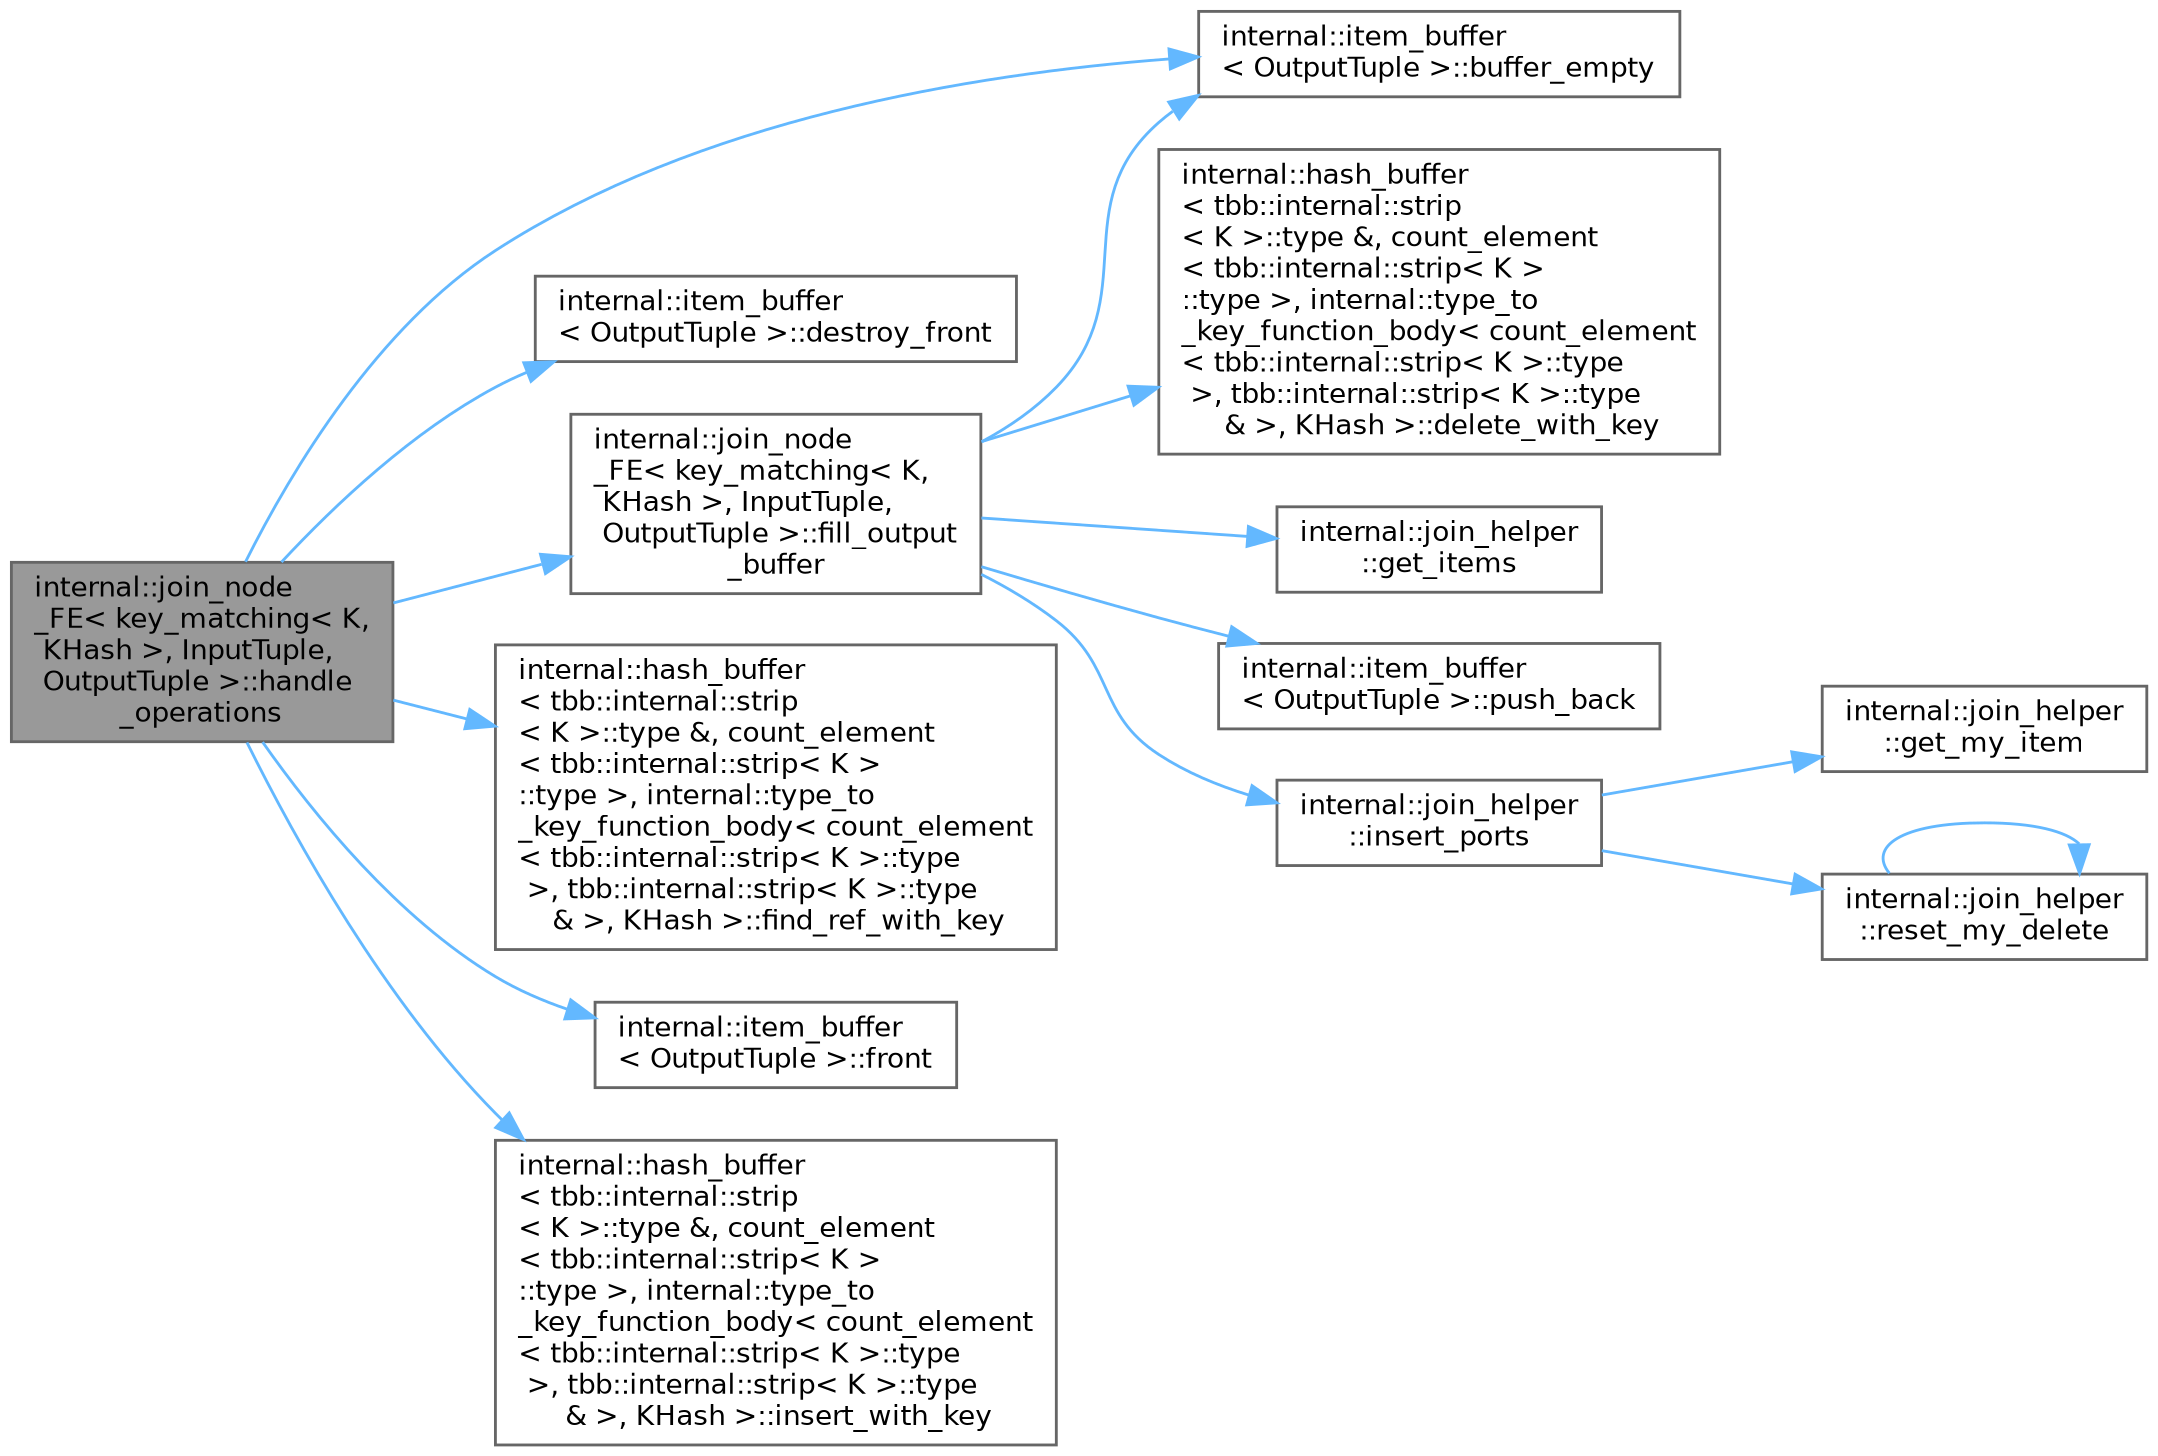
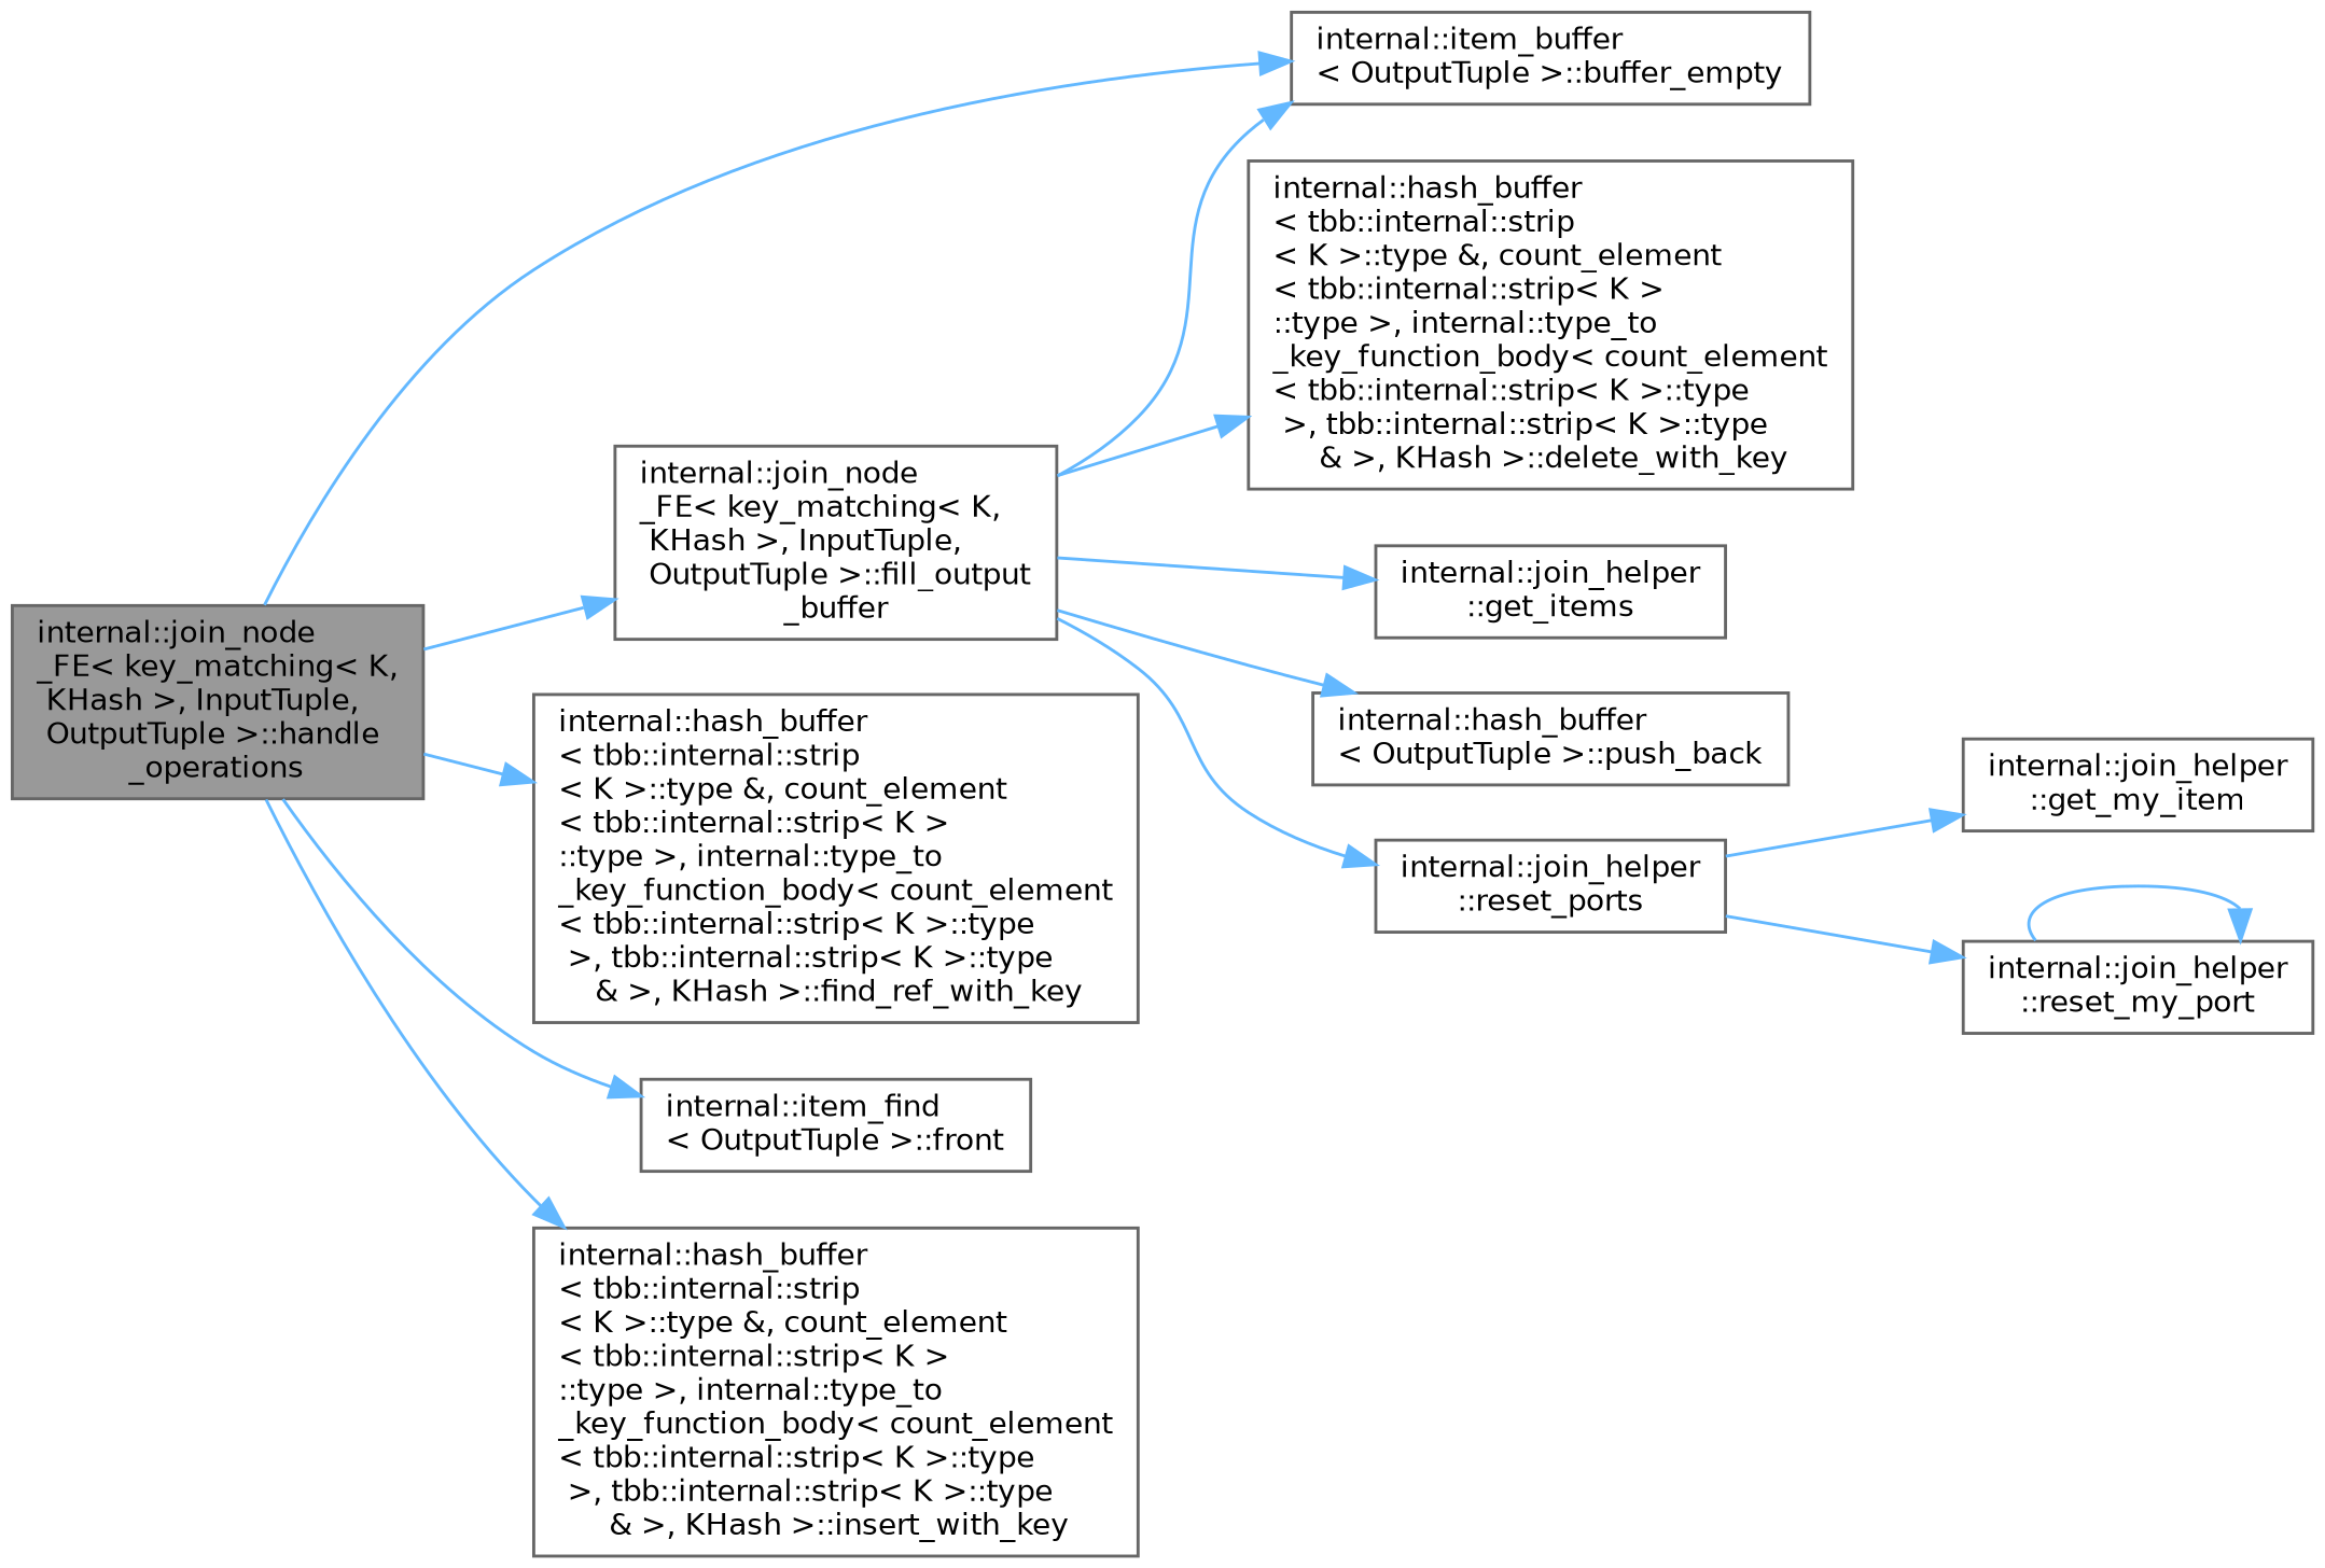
  digraph {
    rankdir=LR
    node [color=grey40 fillcolor=white fontname=Helvetica fontsize=10 shape=box style=filled]
    edge [color=steelblue1 fontname=Helvetica fontsize=10 labelfontname=Helvetica labelfontsize=10 style=solid]
    n1 [color=gray40 fillcolor=grey60 fontcolor=black height=0.2 label="internal::join_node\l_FE\< key_matching\< K,\l KHash \>, InputTuple,\l OutputTuple \>::handle\l_operations" width=0.4]
    n2 [height=0.2 label="internal::item_buffer\l\< OutputTuple \>::buffer_empty" width=0.4]
-   n3 [height=0.2 label="internal::item_buffer\l\< OutputTuple \>::destroy_front" width=0.4]
    n4 [height=0.2 label="internal::join_node\l_FE\< key_matching\< K,\l KHash \>, InputTuple,\l OutputTuple \>::fill_output\l_buffer" width=0.4]
    n5 [height=0.2 label="internal::hash_buffer\l\< tbb::internal::strip\l\< K \>::type &, count_element\l\< tbb::internal::strip\< K \>\l::type \>, internal::type_to\l_key_function_body\< count_element\l\< tbb::internal::strip\< K \>::type\l \>, tbb::internal::strip\< K \>::type\l & \>, KHash \>::find_ref_with_key" width=0.4]
-   n6 [height=0.2 label="internal::item_buffer\l\< OutputTuple \>::front" width=0.4]
+   n6 [height=0.2 label="internal::item_find\l\< OutputTuple \>::front" width=0.4]
    n7 [height=0.2 label="internal::hash_buffer\l\< tbb::internal::strip\l\< K \>::type &, count_element\l\< tbb::internal::strip\< K \>\l::type \>, internal::type_to\l_key_function_body\< count_element\l\< tbb::internal::strip\< K \>::type\l \>, tbb::internal::strip\< K \>::type\l & \>, KHash \>::insert_with_key" width=0.4]
    n8 [height=0.2 label="internal::hash_buffer\l\< tbb::internal::strip\l\< K \>::type &, count_element\l\< tbb::internal::strip\< K \>\l::type \>, internal::type_to\l_key_function_body\< count_element\l\< tbb::internal::strip\< K \>::type\l \>, tbb::internal::strip\< K \>::type\l & \>, KHash \>::delete_with_key" width=0.4]
    n9 [height=0.2 label="internal::join_helper\l::get_items" width=0.4]
-   n10 [height=0.2 label="internal::item_buffer\l\< OutputTuple \>::push_back" width=0.4]
-   n11 [height=0.2 label="internal::join_helper\l::insert_ports" width=0.4]
+   n10 [height=0.2 label="internal::hash_buffer\l\< OutputTuple \>::push_back" width=0.4]
+   n11 [height=0.2 label="internal::join_helper\l::reset_ports" width=0.4]
    n12 [height=0.2 label="internal::join_helper\l::get_my_item" width=0.4]
-   n13 [height=0.2 label="internal::join_helper\l::reset_my_delete" width=0.4]
+   n13 [height=0.2 label="internal::join_helper\l::reset_my_port" width=0.4]
    n1 -> n2
-   n1 -> n3
    n1 -> n4
    n1 -> n5
    n1 -> n6
    n1 -> n7
    n4 -> n2
    n4 -> n8
    n4 -> n9
    n4 -> n10
    n4 -> n11
    n11 -> n12
    n11 -> n13
    n13 -> n13
  }
